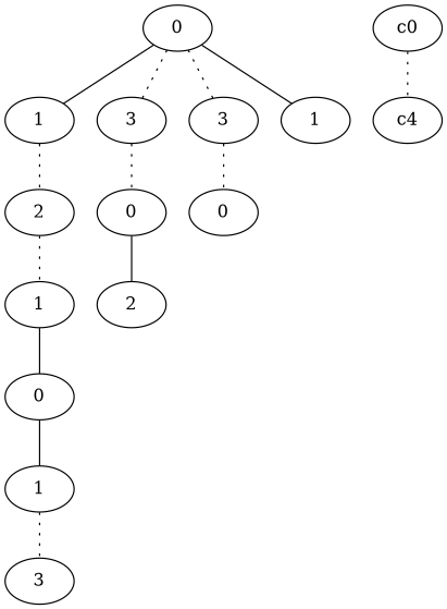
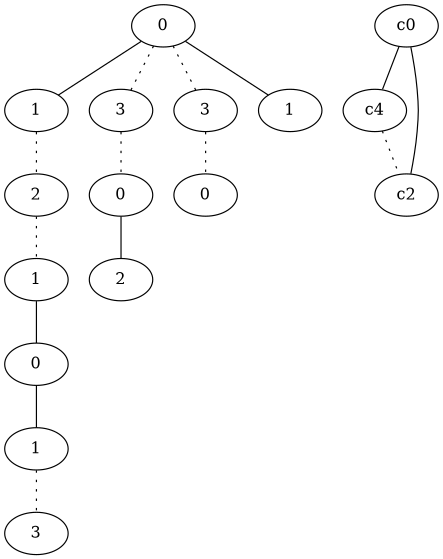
  graph {
    edge [style=dotted]
    n1 [label=0]
    n2 [label=1]
    n3 [label=3]
    n4 [label=3]
    n5 [label=1]
    n6 [label=2]
    n7 [label=0]
    n8 [label=0]
    n9 [label=1]
    n10 [label=0]
    n11 [label=1]
    n12 [label=3]
    n13 [label=2]
    n14 [label=c4]
    c0
+   c2
    n1 -- n2 [style=""]
    n1 -- n3
    n1 -- n4
    n1 -- n5 [style=""]
    n2 -- n6
    n3 -- n7
    n4 -- n8
    n6 -- n9
    n7 -- n13 [style=""]
    n9 -- n10 [style=""]
    n10 -- n11 [style=""]
    n11 -- n12
-   c0 -- n14
+   n14 -- c2
+   c0 -- n14 [style=""]
+   c0 -- c2 [style=""]
  }
